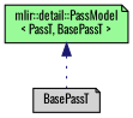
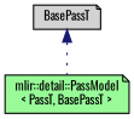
  digraph {
    fontname=Oswald
    node [color=black fontname=Oswald fontsize=10 shape=note style=filled]
    n1 [fillcolor=palegreen fontcolor=black height=0.2 label="mlir::detail::PassModel\l\< PassT, BasePassT \>" width=0.4]
    n2 [height=0.2 label=BasePassT width=0.4 fillcolor=lightgrey]
-   n1 -> n2 [color=midnightblue dir=back fontname=Oswald fontsize=10 labelfontname=Helvetica labelfontsize=10 style=dotted]
+   n2 -> n1 [color=midnightblue dir=back fontname=Oswald fontsize=10 labelfontname=Helvetica labelfontsize=10 style=dotted]
  }
